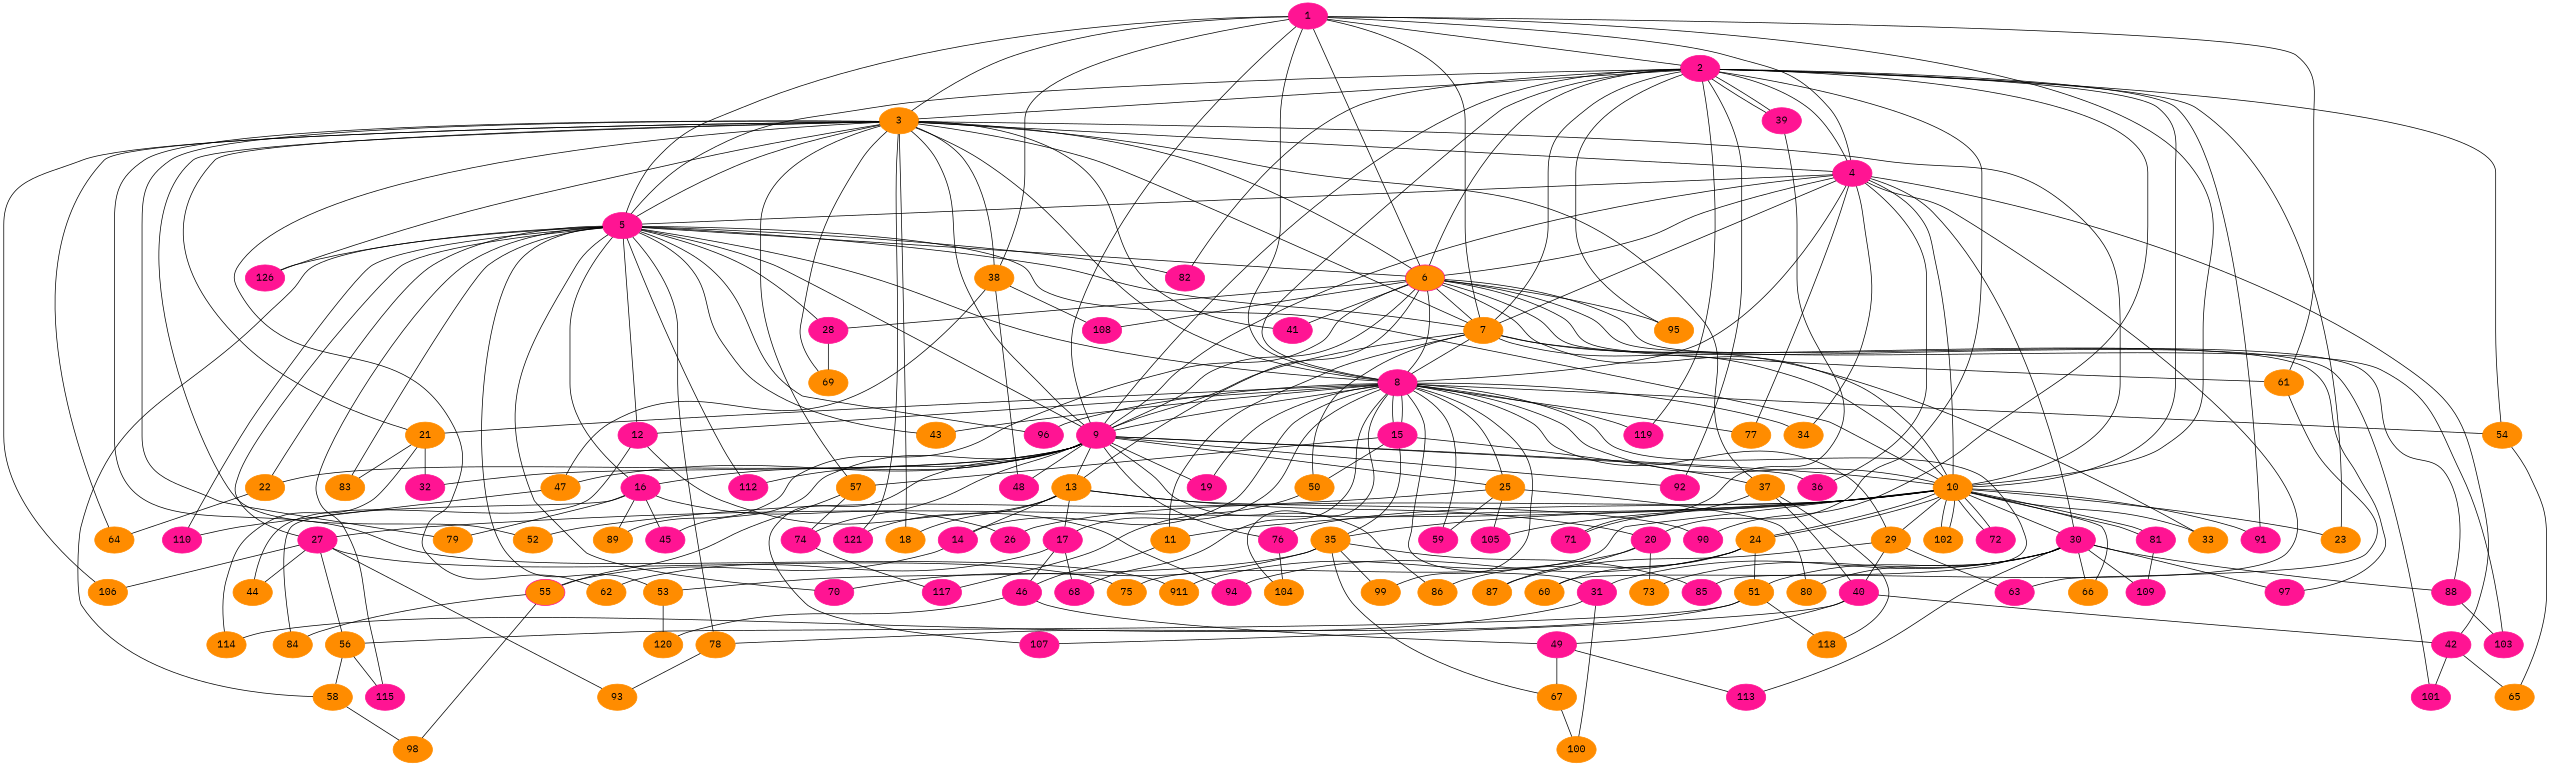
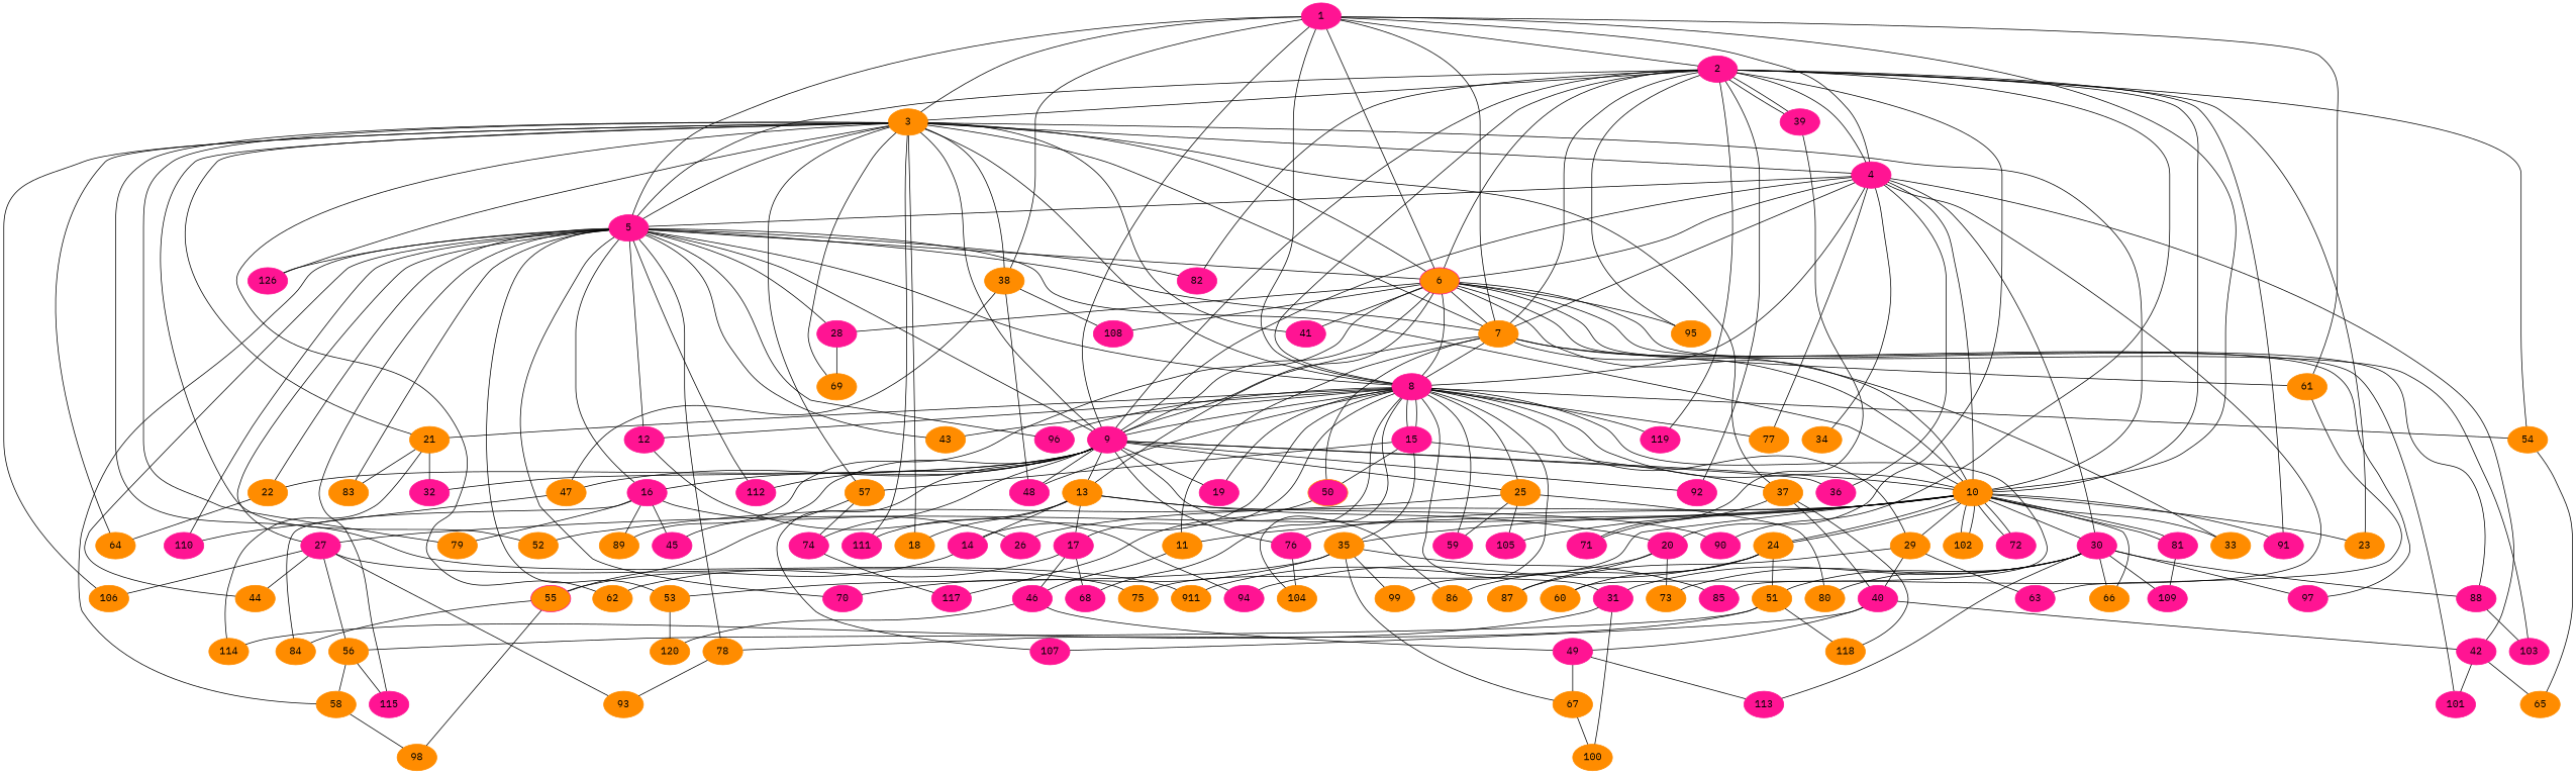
  graph {
    fontname="IBM Plex Mono"
    node [color=deeppink fontname="IBM Plex Mono" style=filled]
    edge [fontname="IBM Plex Mono"]
    1
    2
    3 [color=darkorange]
    4
    5
    6 [fillcolor=darkorange]
    7 [color=darkorange]
    8
    9
    10 [color=darkorange]
    38 [color=darkorange]
    61 [color=darkorange]
    20
    23 [color=darkorange]
    39
    54 [color=darkorange]
    82
    90
    91
    92
    95 [color=darkorange]
    119
    18 [color=darkorange]
    21 [color=darkorange]
    37 [color=darkorange]
    41
    52 [color=darkorange]
    57 [color=darkorange]
    62 [color=darkorange]
    64 [color=darkorange]
    69 [color=darkorange]
    79 [color=darkorange]
    106 [color=darkorange]
    n34 [color=darkorange label=911]
    n35 [label=126]
-   121
+   121 [label=111]
    30
    34 [color=darkorange]
    36
    42
    77 [color=darkorange]
    85
    12
    16
    22 [color=darkorange]
    27
    28
    43 [color=darkorange]
    44 [color=darkorange]
    53 [color=darkorange]
    58 [color=darkorange]
    70
    78 [color=darkorange]
    83 [color=darkorange]
    96
    110
    112
    115
    13 [color=darkorange]
    88
    89 [color=darkorange]
    97
    101
    103
    108
    11 [color=darkorange]
    33 [color=darkorange]
-   50 [color=darkorange]
+   50 [color=darkorange fillcolor=deeppink]
    14
    15
    17
    19
    25 [color=darkorange]
    29 [color=darkorange]
    31
    59
    60 [color=darkorange]
    68
    99 [color=darkorange]
    104 [color=darkorange]
    32
    45
    47 [color=darkorange]
    48
    74
    76
    86 [color=darkorange]
    107
    24 [color=darkorange]
    26
    35 [color=darkorange]
    66 [color=darkorange]
    72
    75 [color=darkorange]
    81
    102 [color=darkorange]
    105
    63
    73 [color=darkorange]
    87 [color=darkorange]
    71
    65 [color=darkorange]
    114 [color=darkorange]
    40
    118 [color=darkorange]
    55 [fillcolor=darkorange]
    51 [color=darkorange]
    80 [color=darkorange]
    109
    113
    94
    84 [color=darkorange]
    56 [color=darkorange]
    93 [color=darkorange]
    120 [color=darkorange]
    98 [color=darkorange]
    46
    117
    100 [color=darkorange]
    67 [color=darkorange]
    49
    1 -- 2
    1 -- 3
    1 -- 4
    1 -- 5
    1 -- 6
    1 -- 7
    1 -- 8
    1 -- 9
    1 -- 10
    1 -- 38
    1 -- 61
    2 -- 3
    2 -- 4
    2 -- 5
    2 -- 6
    2 -- 7
    2 -- 8
    2 -- 9
    2 -- 10
    2 -- 20
    2 -- 23
    2 -- 39
    2 -- 39
    2 -- 54
    2 -- 82
    2 -- 90
    2 -- 91
    2 -- 92
    2 -- 95
    2 -- 119
    3 -- 4
    3 -- 5
    3 -- 6
    3 -- 7
    3 -- 8
    3 -- 9
    3 -- 10
    3 -- 38
    3 -- 18
    3 -- 21
    3 -- 37
    3 -- 41
    3 -- 52
    3 -- 57
    3 -- 62
    3 -- 64
    3 -- 69
    3 -- 79
    3 -- 106
    3 -- n34
    3 -- n35
    3 -- 121
    4 -- 5
    4 -- 6
    4 -- 7
    4 -- 8
    4 -- 9
    4 -- 10
    4 -- 30
    4 -- 34
    4 -- 36
    4 -- 42
    4 -- 77
    4 -- 85
    5 -- 6
    5 -- 7
    5 -- 8
    5 -- 9
    5 -- 10
    5 -- 82
    5 -- n35
    5 -- 12
    5 -- 16
    5 -- 22
    5 -- 27
    5 -- 28
    5 -- 43
-   12 -- 44
+   5 -- 44
    5 -- 53
    5 -- 58
    5 -- 70
    5 -- 78
    5 -- 83
    5 -- 96
    5 -- 110
    5 -- 112
    5 -- 115
    6 -- 7
    6 -- 8
    6 -- 9
    6 -- 10
    6 -- 95
    6 -- 41
    6 -- 28
    6 -- 13
    6 -- 88
    6 -- 89
    6 -- 97
    6 -- 101
    6 -- 103
    6 -- 108
    7 -- 8
    7 -- 9
    7 -- 10
    7 -- 61
    7 -- 11
    7 -- 33
    7 -- 50
    8 -- 9
    8 -- 10
    8 -- 54
    8 -- 119
    8 -- 21
-   8 -- 34
+   8 -- 48
    8 -- 77
    8 -- 12
    8 -- 43
    8 -- 96
    8 -- 14
    8 -- 15
    8 -- 15
    8 -- 17
    8 -- 19
    8 -- 25
    8 -- 29
    8 -- 31
    8 -- 59
    8 -- 60
    8 -- 68
    8 -- 99
    8 -- 104
    9 -- 10
    9 -- 92
    9 -- 36
    9 -- 16
    9 -- 22
    9 -- 112
    9 -- 13
    9 -- 19
    9 -- 25
    9 -- 32
    9 -- 45
    9 -- 47
    9 -- 48
    9 -- 74
    9 -- 76
    9 -- 86
    9 -- 107
    10 -- 23
    10 -- 91
    10 -- 30
    10 -- 27
    10 -- 11
    10 -- 33
    10 -- 29
    10 -- 76
    10 -- 24
    10 -- 24
    10 -- 26
    10 -- 35
    10 -- 66
    10 -- 72
    10 -- 72
    10 -- 75
    10 -- 81
    10 -- 81
    10 -- 102
    10 -- 102
    10 -- 105
    38 -- 108
    38 -- 47
    38 -- 48
    61 -- 63
    20 -- n34
    20 -- 73
    20 -- 87
    39 -- 71
    54 -- 65
    21 -- 83
    21 -- 32
    21 -- 114
    37 -- 71
    37 -- 40
    37 -- 118
    57 -- 74
    57 -- 55
    30 -- 88
    30 -- 97
    30 -- 31
    30 -- 66
    30 -- 73
    30 -- 51
    30 -- 80
    30 -- 109
    30 -- 113
    42 -- 101
    42 -- 65
    12 -- 94
    16 -- 79
    16 -- 89
    16 -- 45
    16 -- 26
    16 -- 84
    22 -- 64
    27 -- 106
    27 -- 44
    27 -- 75
    27 -- 56
    27 -- 93
    28 -- 69
    53 -- 120
    58 -- 98
    78 -- 93
    13 -- 20
    13 -- 90
    13 -- 18
    13 -- 121
    13 -- 14
    13 -- 17
    88 -- 103
    11 -- 46
    50 -- 117
    14 -- 55
    15 -- 37
    15 -- 57
    15 -- 50
    15 -- 35
    17 -- 62
    17 -- 68
    17 -- 46
    25 -- 52
    25 -- 59
    25 -- 105
    25 -- 80
    29 -- 63
    29 -- 87
    29 -- 40
    31 -- 114
    31 -- 100
    47 -- 110
    74 -- 117
    76 -- 104
    24 -- 60
    24 -- 86
    24 -- 51
    24 -- 94
    35 -- 85
    35 -- 53
    35 -- 70
    35 -- 99
    35 -- 67
    81 -- 109
    40 -- 42
    40 -- 107
    40 -- 49
    55 -- 84
    55 -- 98
    51 -- 78
    51 -- 118
    51 -- 56
    56 -- 58
    56 -- 115
    46 -- 120
    46 -- 49
    67 -- 100
    49 -- 113
    49 -- 67
  }
